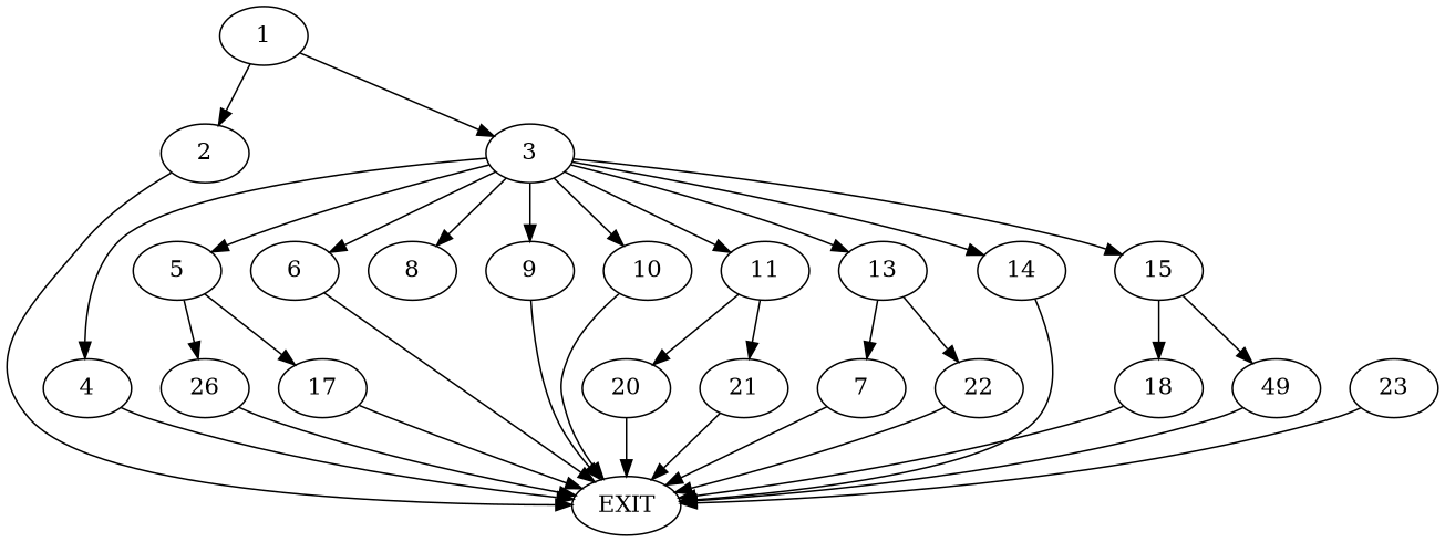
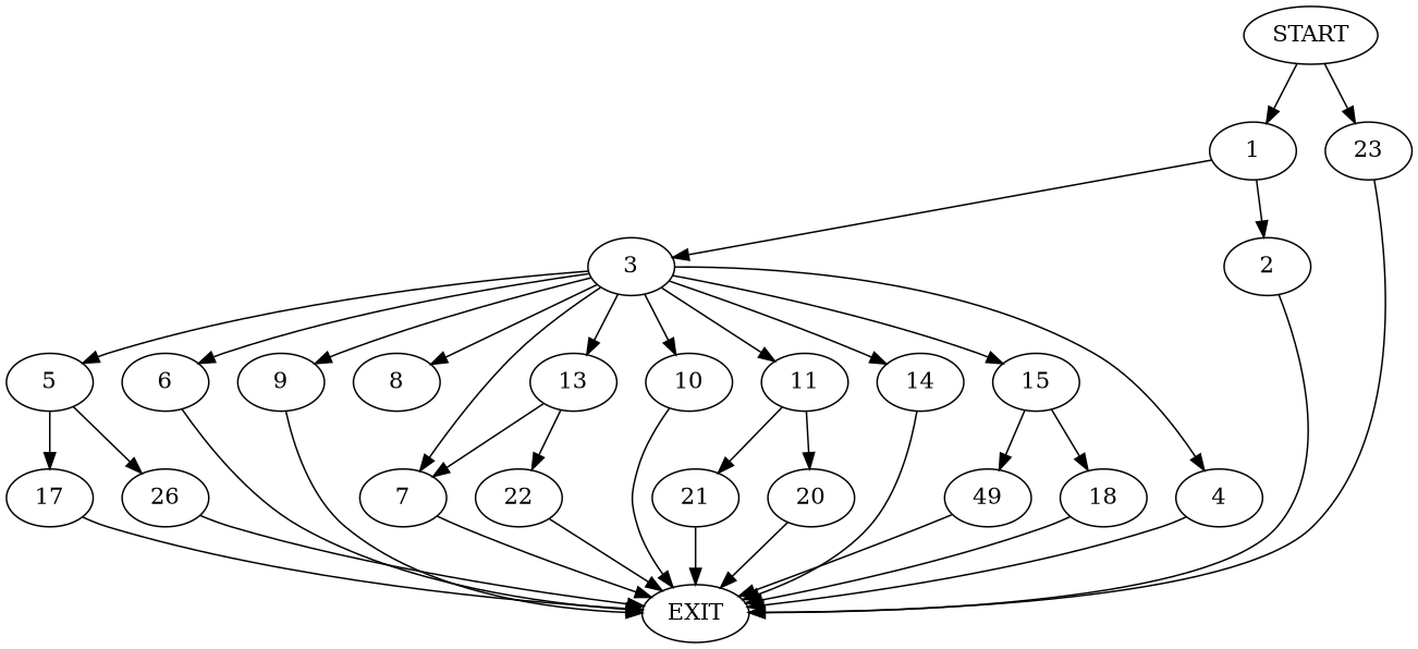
  digraph {
+   n1 [label=START]
    1
    23
    2
    3
    n6 [label=EXIT]
    4
    5
    6
    7
    8
    9
    10
    11
    13
    14
    15
    n18 [label=26]
    17
    20
    21
    22
    18
    n24 [label=49]
+   n1 -> 1
+   n1 -> 23
    1 -> 2
    1 -> 3
    23 -> n6
    2 -> n6
    3 -> 4
    3 -> 5
    3 -> 6
+   3 -> 7
    3 -> 8
    3 -> 9
    3 -> 10
    3 -> 11
    3 -> 13
    3 -> 14
    3 -> 15
    4 -> n6
    5 -> n18
    5 -> 17
    6 -> n6
    7 -> n6
    9 -> n6
    10 -> n6
    11 -> 20
    11 -> 21
    13 -> 7
    13 -> 22
    14 -> n6
    15 -> 18
    15 -> n24
    n18 -> n6
    17 -> n6
    20 -> n6
    21 -> n6
    22 -> n6
    18 -> n6
    n24 -> n6
  }
